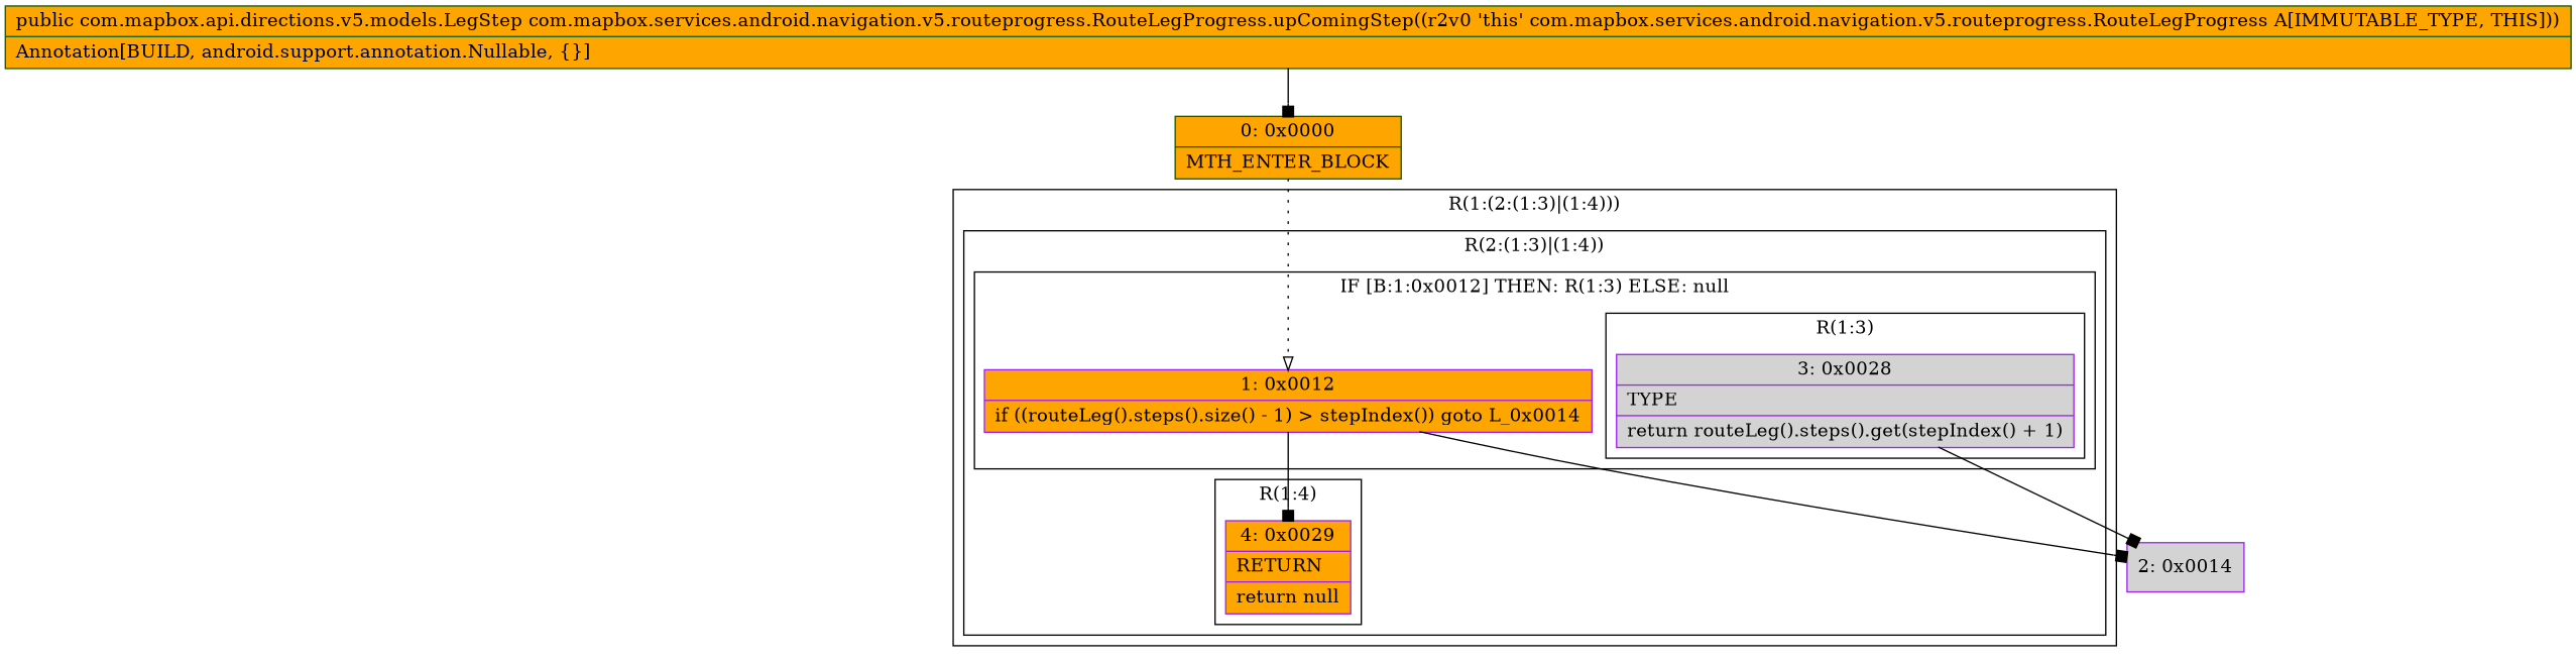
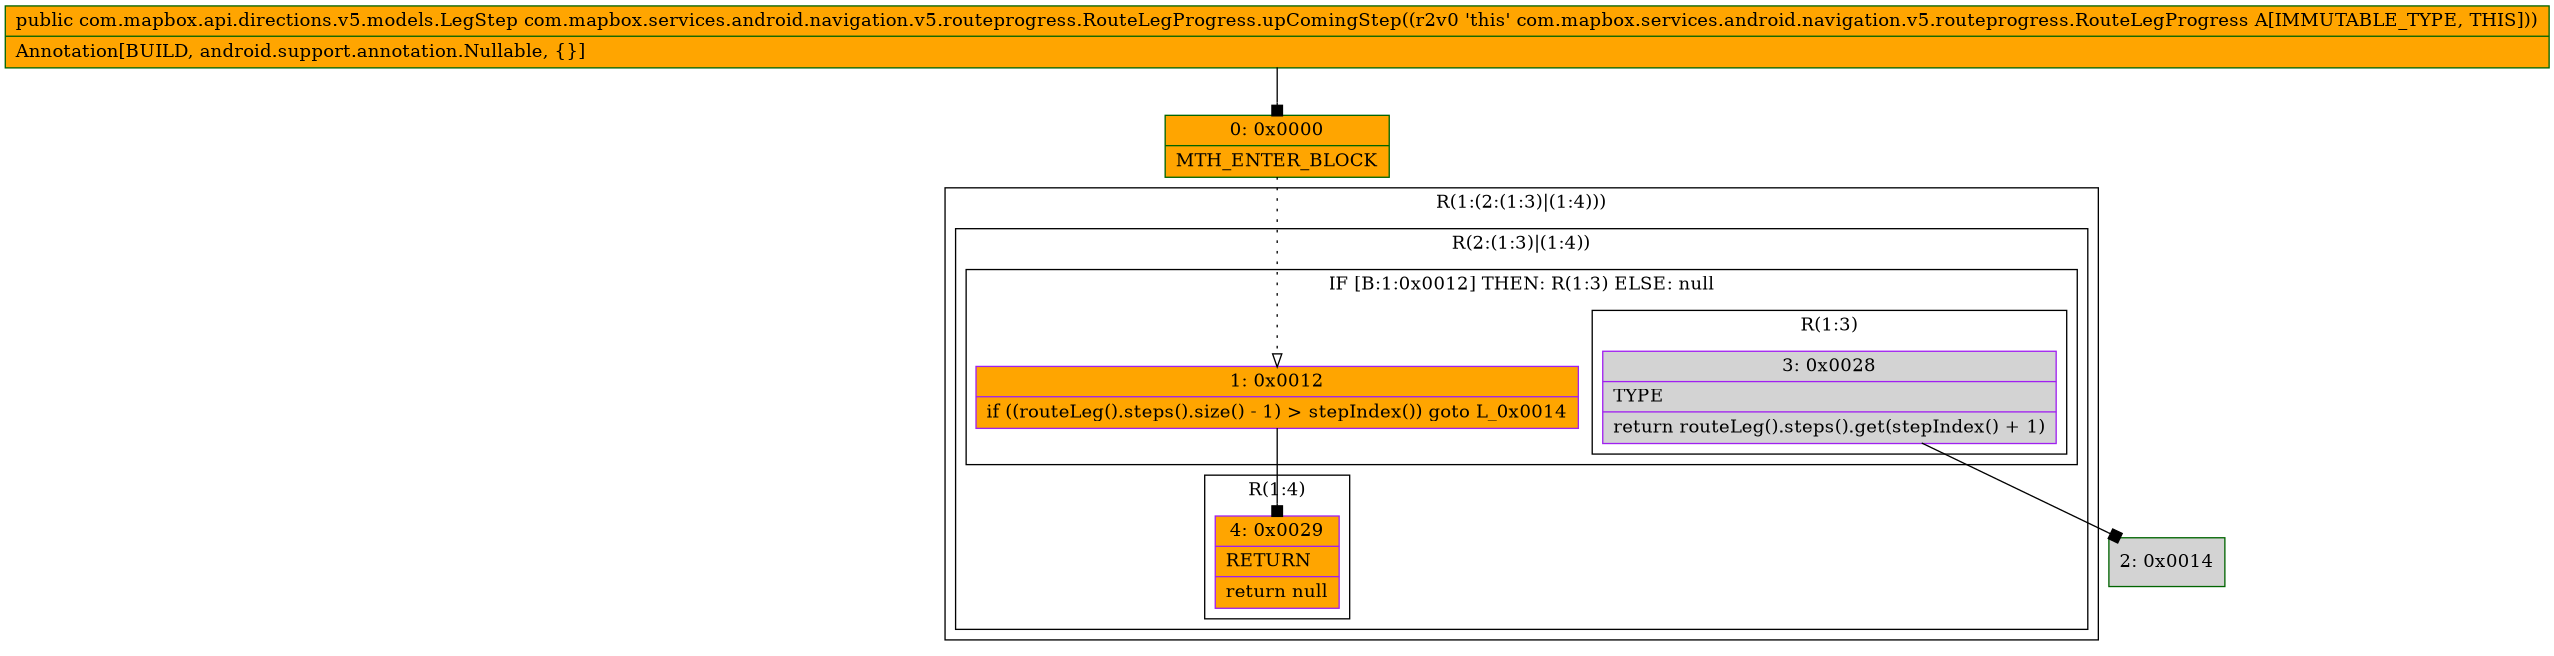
  digraph {
    node [color=purple fillcolor=orange shape=record style=filled]
    edge [arrowhead=box style=solid]
    n1 [fillcolor=lightgrey label="{3\:\ 0x0028|TYPE\l|return routeLeg().steps().get(stepIndex() + 1)\l}"]
    n2 [label="{1\:\ 0x0012|if ((routeLeg().steps().size() \- 1) \> stepIndex()) goto L_0x0014\l}"]
    n3 [label="{4\:\ 0x0029|RETURN\l|return null\l}"]
-   n4 [fillcolor=lightgrey label="{2\:\ 0x0014}"]
+   n4 [color=darkgreen fillcolor=lightgrey label="{2\:\ 0x0014}"]
    n5 [color=darkgreen label="{0\:\ 0x0000|MTH_ENTER_BLOCK\l}"]
    n6 [color=darkgreen label="{public com.mapbox.api.directions.v5.models.LegStep com.mapbox.services.android.navigation.v5.routeprogress.RouteLegProgress.upComingStep((r2v0 'this' com.mapbox.services.android.navigation.v5.routeprogress.RouteLegProgress A[IMMUTABLE_TYPE, THIS]))  | Annotation[BUILD, android.support.annotation.Nullable, \{\}]\l}"]
    subgraph cluster_1 {
      label="R(1:(2:(1:3)|(1:4)))"
      subgraph cluster_2 {
        label="R(2:(1:3)|(1:4))"
        subgraph cluster_3 {
          label="IF [B:1:0x0012] THEN: R(1:3) ELSE: null"
          n2
          subgraph cluster_4 {
            label="R(1:3)"
            n1
          }
        }
        subgraph cluster_5 {
          label="R(1:4)"
          n3
        }
      }
    }
    n1 -> n4
    n2 -> n3
-   n2 -> n4
    n5 -> n2 [arrowhead=onormal style=dotted]
    n6 -> n5
  }
